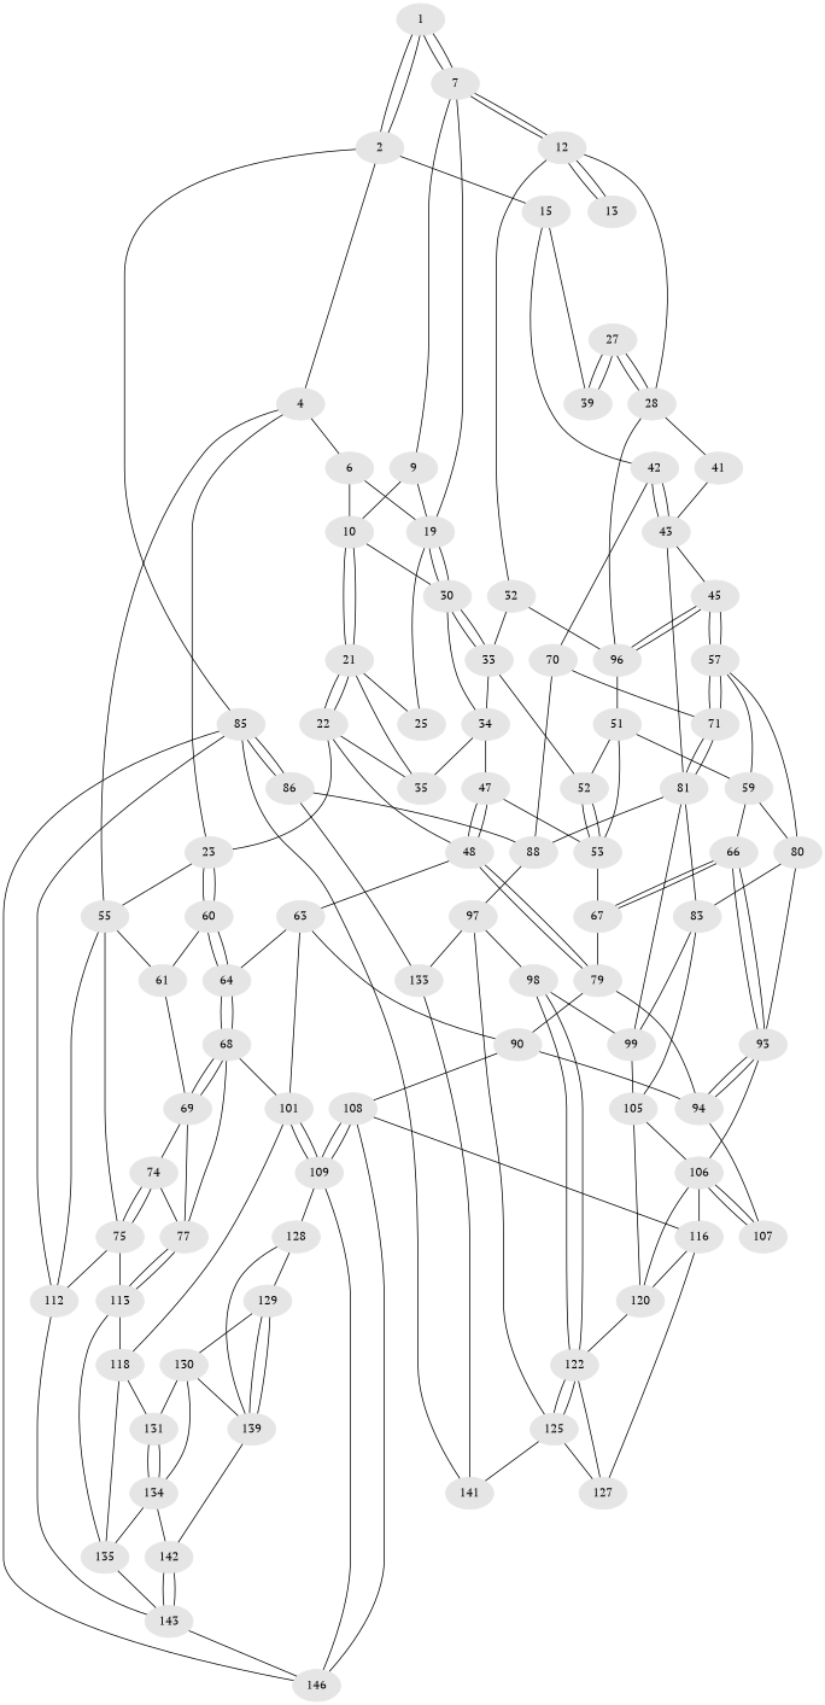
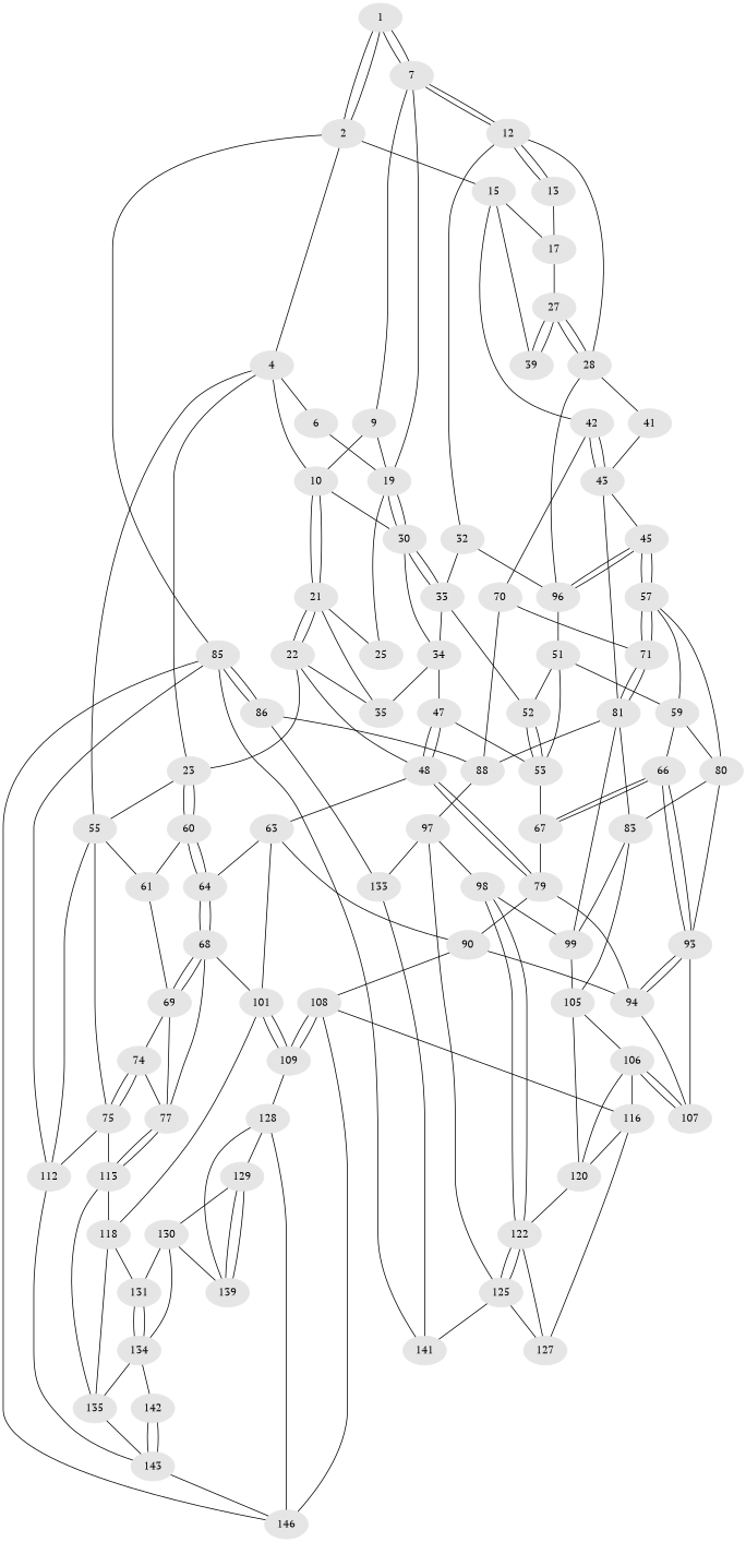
  graph {
    fontname="PT Serif"
    node [color=gray90 fontname="PT Serif" style=filled]
    edge [fontname="PT Serif"]
    2 [super="+3"]
    1
    7 [super="+8"]
    4 [super="+5"]
    15 [super="+16"]
    85 [super="+145"]
    9 [super="+11"]
    12 [super="+29"]
    19 [super="+20"]
    6
    10
    23 [super="+24"]
    55 [super="+62"]
+   17 [super="+18"]
    39
    42
    112
    86 [super="+87"]
    141
    146 [super="+149"]
    21 [super="+26"]
    30 [super="+31"]
    60
    61
    75 [super="+111"]
    13 [super="+14"]
    28 [super="+40"]
    32
    25
    22 [super="+36"]
    35
    41
    n33 [label=96 super="+50"]
    33 [super="+37"]
    27
    43 [super="+44"]
    70 [super="+72"]
    34 [super="+38"]
    48 [super="+49"]
    63 [super="+91"]
    79 [super="+89"]
    64
    51 [super="+56"]
    52
    47
    53 [super="+54"]
    45
    81 [super="+82"]
    71
    88 [super="+92"]
    57 [super="+58"]
    59 [super="+65"]
    80 [super="+84"]
    67
    90 [super="+103"]
    101 [super="+102"]
    94 [super="+95"]
    66
    69 [super="+73"]
    113 [super="+114"]
    143 [super="+144"]
    93 [super="+96"]
    83 [super="+104"]
    68 [super="+76"]
    77 [super="+78"]
    74
    108 [super="+117"]
    109
    118 [super="+119"]
    107
    97 [super="+124"]
    99 [super="+100"]
    135 [super="+138"]
    105 [super="+110"]
    106 [super="+115"]
    120 [super="+121"]
    133 [super="+140"]
    98
    125 [super="+132"]
    116 [super="+126"]
    122 [super="+123"]
    127
    128 [super="+147"]
    131
    129
    139 [super="+148"]
    134 [super="+137"]
    130 [super="+136"]
    142
    2 -- 4
    2 -- 15
    2 -- 85
    1 -- 2
    1 -- 2
    1 -- 7
    1 -- 7
    7 -- 9
    7 -- 12
    7 -- 12
    7 -- 19
    4 -- 6
-   6 -- 10
+   4 -- 10
    4 -- 23
    4 -- 55
+   15 -- 17
    15 -- 39
    15 -- 42
    85 -- 112
    85 -- 86
    85 -- 86
    85 -- 141
    85 -- 146
    9 -- 19
    9 -- 10
    12 -- 13
    12 -- 13
    12 -- 28
    12 -- 32
    19 -- 30
    19 -- 30
    19 -- 25
    6 -- 19
    10 -- 21
    10 -- 21
    10 -- 30
    23 -- 55
    23 -- 60
    23 -- 60
    55 -- 112
    55 -- 61
    55 -- 75
+   17 -- 27
    42 -- 43
    42 -- 43
    42 -- 70
    112 -- 143
    86 -- 88
    86 -- 133 [weight=2]
    21 -- 25
    21 -- 22
    21 -- 22
    21 -- 35
    30 -- 33
    30 -- 33
    30 -- 34
    60 -- 61
    60 -- 64
    60 -- 64
    61 -- 69
    75 -- 112
    75 -- 113
+   13 -- 17 [weight=2]
    28 -- 41
    28 -- n33
    32 -- n33
    32 -- 33
    22 -- 23
    22 -- 35
    22 -- 48
    41 -- 43
    n33 -- 51
    33 -- 34
    33 -- 52
    27 -- 39
    27 -- 39
    27 -- 28
    27 -- 28
    43 -- 45
    43 -- 81
    70 -- 71
    70 -- 88
    34 -- 35
    34 -- 47
    48 -- 63
    48 -- 79
    48 -- 79
    63 -- 64
    63 -- 90
    63 -- 101
    79 -- 90
    79 -- 94
    64 -- 68
    64 -- 68
    51 -- 52
    51 -- 53
    51 -- 59
    52 -- 53
    52 -- 53
    47 -- 48
    47 -- 48
    47 -- 53
    53 -- 67
    45 -- n33
    45 -- n33
    45 -- 57
    45 -- 57
    81 -- 88
    81 -- 83
    81 -- 99
    71 -- 81
    71 -- 81
    88 -- 97
    57 -- 71
    57 -- 71
    57 -- 59
    57 -- 80
    59 -- 80
    59 -- 66
    80 -- 93
    80 -- 83
    67 -- 79
    90 -- 94
    90 -- 108
    101 -- 109
    101 -- 109
    101 -- 118
    94 -- 107
    66 -- 67
    66 -- 67
    66 -- 93
    66 -- 93
    69 -- 77
    69 -- 74
    113 -- 118
    113 -- 135
    143 -- 146
    93 -- 94
    93 -- 94
-   93 -- 106
+   93 -- 107
    83 -- 99
    83 -- 105
    68 -- 101
    68 -- 69
    68 -- 69
    68 -- 77
    77 -- 113
    77 -- 113
    74 -- 75
    74 -- 75
    74 -- 77
    108 -- 146
    108 -- 109
    108 -- 109
    108 -- 116
    109 -- 128
    118 -- 135
    118 -- 131
    97 -- 133
    97 -- 98
    97 -- 125
    99 -- 105
    135 -- 143
    105 -- 106
    105 -- 120
    106 -- 107
    106 -- 107
    106 -- 120
    106 -- 116
    120 -- 122
    133 -- 141
    98 -- 99
    98 -- 122
    98 -- 122
    125 -- 141
    125 -- 127
    116 -- 120
    116 -- 127
    122 -- 125
    122 -- 125
    122 -- 127
-   109 -- 146
+   128 -- 146
    128 -- 129
    128 -- 139
    131 -- 134
    131 -- 134
    129 -- 139
    129 -- 139
    129 -- 130
-   139 -- 142
    134 -- 135
    134 -- 142
    130 -- 131
    130 -- 139
    130 -- 134
    142 -- 143
    142 -- 143
  }
